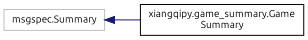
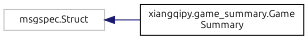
  digraph {
    rankdir=LR
    fontname=Ubuntu
    node [fillcolor=white fontname=Ubuntu fontsize=10 shape=record style=filled]
-   n1 [color=grey75 height=0.2 label="msgspec.Summary" width=0.4]
+   n1 [color=grey75 height=0.2 label="msgspec.Struct" width=0.4]
    n2 [color=black height=0.2 label="xiangqipy.game_summary.Game\lSummary" width=0.4]
    n1 -> n2 [color=midnightblue dir=back fontname=Ubuntu fontsize=10 labelfontname=Helvetica labelfontsize=10 style=solid]
  }
